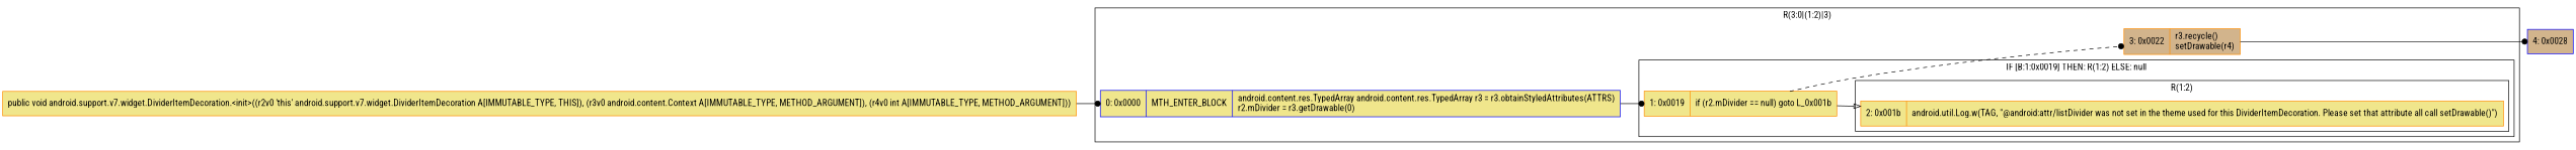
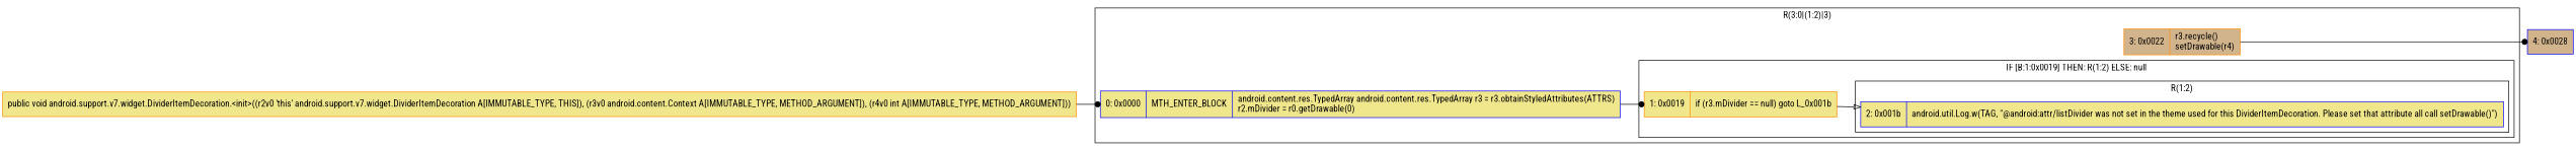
  digraph {
    fontname="Roboto Condensed"
    rankdir=LR
    node [color=darkorange fillcolor=khaki fontname="Roboto Condensed" shape=record style=filled]
    edge [arrowhead=dot fontname="Roboto Condensed"]
-   n1 [label="{2\:\ 0x001b|android.util.Log.w(TAG, \"@android:attr\/listDivider was not set in the theme used for this DividerItemDecoration. Please set that attribute all call setDrawable()\")\l}"]
-   n2 [label="{1\:\ 0x0019|if (r2.mDivider == null) goto L_0x001b\l}"]
-   n3 [color=blue label="{0\:\ 0x0000|MTH_ENTER_BLOCK\l|android.content.res.TypedArray android.content.res.TypedArray r3 = r3.obtainStyledAttributes(ATTRS)\lr2.mDivider = r3.getDrawable(0)\l}"]
+   n1 [color=blue label="{2\:\ 0x001b|android.util.Log.w(TAG, \"@android:attr\/listDivider was not set in the theme used for this DividerItemDecoration. Please set that attribute all call setDrawable()\")\l}"]
+   n2 [label="{1\:\ 0x0019|if (r3.mDivider == null) goto L_0x001b\l}"]
+   n3 [color=blue label="{0\:\ 0x0000|MTH_ENTER_BLOCK\l|android.content.res.TypedArray android.content.res.TypedArray r3 = r3.obtainStyledAttributes(ATTRS)\lr2.mDivider = r0.getDrawable(0)\l}"]
    n4 [fillcolor=tan label="{3\:\ 0x0022|r3.recycle()\lsetDrawable(r4)\l}"]
    n5 [color=blue fillcolor=tan label="{4\:\ 0x0028}"]
    n6 [label="{public void android.support.v7.widget.DividerItemDecoration.\<init\>((r2v0 'this' android.support.v7.widget.DividerItemDecoration A[IMMUTABLE_TYPE, THIS]), (r3v0 android.content.Context A[IMMUTABLE_TYPE, METHOD_ARGUMENT]), (r4v0 int A[IMMUTABLE_TYPE, METHOD_ARGUMENT])) }"]
    subgraph cluster_1 {
      label="R(3:0|(1:2)|3)"
      n3
      n4
      subgraph cluster_2 {
        label="IF [B:1:0x0019] THEN: R(1:2) ELSE: null"
        n2
        subgraph cluster_3 {
          label="R(1:2)"
          n1
        }
      }
    }
    n2 -> n1 [arrowhead=onormal]
-   n2 -> n4 [style=dashed]
    n3 -> n2
    n4 -> n5
    n6 -> n3
  }
